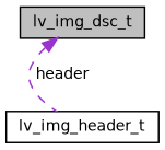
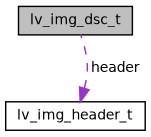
  digraph {
    node [color=black fontname=Helvetica fontsize=10 shape=record style=filled]
    n1 [fillcolor=grey75 fontcolor=black height=0.2 label=lv_img_dsc_t width=0.4]
    n2 [fillcolor=white height=0.2 label=lv_img_header_t width=0.4]
-   n1 -> n2 [color=darkorchid3 dir=back fontname=Helvetica fontsize=10 label=" header" labelfontname=Helvetica labelfontsize=10 style=dashed]
+   n2 -> n1 [color=darkorchid3 dir=back fontname=Helvetica fontsize=10 label=" header" labelfontname=Helvetica labelfontsize=10 style=dashed]
  }
